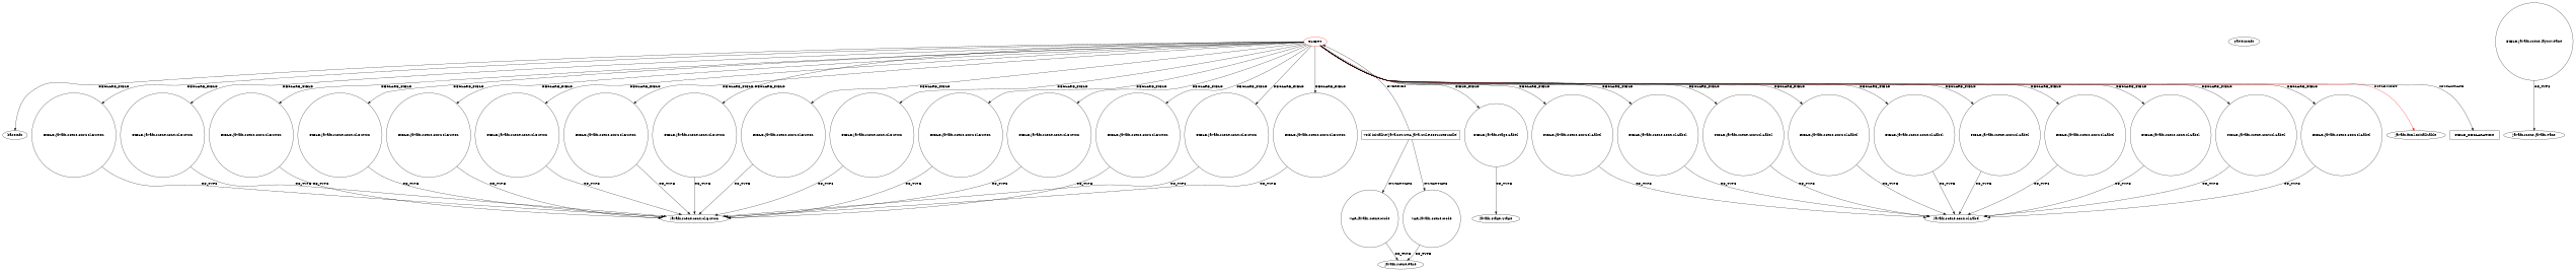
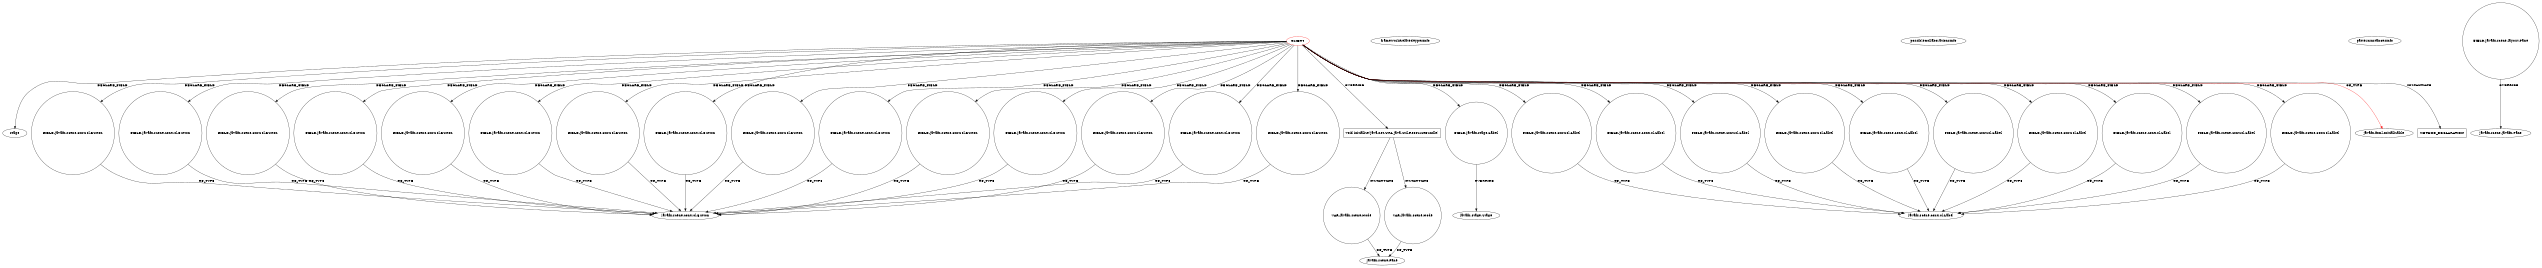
  digraph {
    node [isFrameworkType=false shape=circle vertexType=FIELD_DECLARATION]
-   baseInfo [category=pattern graphId=1139 isAnonymous=false possibleRelation=false isFrameworkType="" shape="" vertexType=""]
-   patternInfo [frequency=2.0 patternRootClient=0 isFrameworkType="" shape="" vertexType=""]
+   baseInfo [category=pattern graphId=1139 isAnonymous=false possibleRelation=false label=stage isFrameworkType="" shape="" vertexType=""]
+   frameworkRelatedTypesInfo [0="javafx.fxml.Initializable" isFrameworkType="" shape="" vertexType=""]
+   possibleCollaborationsInfo [isFrameworkType="" shape="" vertexType=""]
+   patternInstancesInfo [0="walker-clint-AIProj3~/walker-clint-AIProj3/AIProj3-master/src/application/GameBoardController.java~GameBoardController~4712" 1="RomeoGolf-BC~/RomeoGolf-BC/BC-master/src/romeogolf/bc/MainController.java~MainController~1142" isFrameworkType="" shape="" vertexType=""]
    n6 [label="FIELD:javafx.scene.layout.Pane"]
    n7 [label="javafx.scene.javafx.Pane" vertexType=FRAMEWORK_CLASS_TYPE shape=""]
    n8 [color=red label=CLIENT vertexType=ROOT_CLIENT_CLASS_DECLARATION shape=""]
    n9 [label="FIELD:javafx.scene.control.Button"]
    n10 [label="FIELD:javafx.scene.control.Button"]
    n11 [label="FIELD:javafx.scene.control.Button"]
    n12 [label="FIELD:javafx.scene.control.Button"]
    n13 [label="FIELD:javafx.scene.control.Button"]
    n14 [label="FIELD:javafx.scene.control.Button"]
    n15 [label="FIELD:javafx.scene.control.Button"]
    n16 [label="FIELD:javafx.scene.control.Button"]
    n17 [label="FIELD:javafx.scene.control.Button"]
    n18 [label="FIELD:javafx.scene.control.Button"]
    n19 [label="FIELD:javafx.scene.control.Button"]
    n20 [label="FIELD:javafx.scene.control.Button"]
    n21 [label="FIELD:javafx.scene.control.Button"]
    n22 [label="FIELD:javafx.scene.control.Button"]
    n23 [label="FIELD:javafx.scene.control.Button"]
    n24 [label="void initialize(java.net.URL,java.util.ResourceBundle)" shape=box vertexType=OVERRIDING_METHOD_DECLARATION]
    n25 [label="FIELD:javafx.stage.Label"]
    n26 [label="FIELD:javafx.scene.control.Label"]
    n27 [label="FIELD:javafx.scene.control.Label"]
    n28 [label="FIELD:javafx.scene.control.Label"]
    n29 [label="FIELD:javafx.scene.control.Label"]
    n30 [label="FIELD:javafx.scene.control.Label"]
    n31 [label="FIELD:javafx.scene.control.Label"]
    n32 [label="FIELD:javafx.scene.control.Label"]
    n33 [label="FIELD:javafx.scene.control.Label"]
    n34 [label="FIELD:javafx.scene.control.Label"]
    n35 [label="FIELD:javafx.scene.control.Label"]
    n36 [label="javafx.fxml.Initializable" vertexType=FRAMEWORK_INTERFACE_TYPE shape=""]
-   n37 [label=FIELD_DECLARATION shape=box vertexType=CLIENT_METHOD_DECLARATION]
+   n37 [label=METHOD_DECLARATION shape=box vertexType=CLIENT_METHOD_DECLARATION]
    n38 [label="javafx.scene.control.Button" vertexType=FRAMEWORK_CLASS_TYPE shape=""]
    n39 [label="VAR:javafx.scene.Node" vertexType=VARIABLE_EXPRESION]
    n40 [label="VAR:javafx.scene.Node" vertexType=VARIABLE_EXPRESION]
    n41 [label="javafx.stage.Stage" vertexType=FRAMEWORK_CLASS_TYPE shape=""]
    n42 [label="javafx.scene.control.Label" vertexType=FRAMEWORK_CLASS_TYPE shape=""]
    n43 [label="javafx.scene.Pane" vertexType=FRAMEWORK_CLASS_TYPE shape=""]
-   n6 -> n7 [label=OF_TYPE]
+   n6 -> n7 [label=OVERRIDE]
    n8 -> baseInfo [label=DECLARE_FIELD]
    n8 -> n9 [label=DECLARE_FIELD]
    n8 -> n10 [label=DECLARE_FIELD]
    n8 -> n11 [label=DECLARE_FIELD]
    n8 -> n12 [label=DECLARE_FIELD]
    n8 -> n13 [label=DECLARE_FIELD]
    n8 -> n14 [label=DECLARE_FIELD]
    n8 -> n15 [label=DECLARE_FIELD]
    n8 -> n16 [label=DECLARE_FIELD]
    n8 -> n17 [label=DECLARE_FIELD]
    n8 -> n18 [label=DECLARE_FIELD]
    n8 -> n19 [label=DECLARE_FIELD]
    n8 -> n20 [label=DECLARE_FIELD]
    n8 -> n21 [label=DECLARE_FIELD]
    n8 -> n22 [label=DECLARE_FIELD]
    n8 -> n23 [label=DECLARE_FIELD]
-   n24 -> n8 [label=OVERRIDE]
-   n8 -> n25 [label=FIELD_FIELD]
+   n8 -> n24 [label=OVERRIDE]
+   n8 -> n25 [label=DECLARE_FIELD]
    n8 -> n26 [label=DECLARE_FIELD]
    n8 -> n27 [label=DECLARE_FIELD]
    n8 -> n28 [label=DECLARE_FIELD]
    n8 -> n29 [label=DECLARE_FIELD]
    n8 -> n30 [label=DECLARE_FIELD]
    n8 -> n31 [label=DECLARE_FIELD]
    n8 -> n32 [label=DECLARE_FIELD]
    n8 -> n33 [label=DECLARE_FIELD]
    n8 -> n34 [label=DECLARE_FIELD]
    n8 -> n35 [label=DECLARE_FIELD]
-   n8 -> n36 [color=red label=IMPLEMENT]
+   n8 -> n36 [color=red label=OF_TYPE]
    n8 -> n37 [label=INSTANTIATE]
    n9 -> n38 [label=OF_TYPE]
    n10 -> n38 [label=OF_TYPE]
    n11 -> n38 [label=OF_TYPE]
    n12 -> n38 [label=OF_TYPE]
    n13 -> n38 [label=OF_TYPE]
    n14 -> n38 [label=OF_TYPE]
    n15 -> n38 [label=OF_TYPE]
    n16 -> n38 [label=OF_TYPE]
    n17 -> n38 [label=OF_TYPE]
    n18 -> n38 [label=OF_TYPE]
    n19 -> n38 [label=OF_TYPE]
    n20 -> n38 [label=OF_TYPE]
    n21 -> n38 [label=OF_TYPE]
    n22 -> n38 [label=OF_TYPE]
    n23 -> n38 [label=OF_TYPE]
    n24 -> n39 [label=INSTANTIATE]
    n24 -> n40 [label=INSTANTIATE]
-   n25 -> n41 [label=OF_TYPE]
+   n25 -> n41 [label=OVERRIDE]
    n26 -> n42 [label=OF_TYPE]
    n27 -> n42 [label=OF_TYPE]
    n28 -> n42 [label=OF_TYPE]
    n29 -> n42 [label=OF_TYPE]
    n30 -> n42 [label=OF_TYPE]
    n31 -> n42 [label=OF_TYPE]
    n32 -> n42 [label=OF_TYPE]
    n33 -> n42 [label=OF_TYPE]
    n34 -> n42 [label=OF_TYPE]
    n35 -> n42 [label=OF_TYPE]
    n39 -> n43 [label=OF_TYPE]
    n40 -> n43 [label=OF_TYPE]
  }
